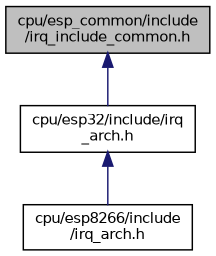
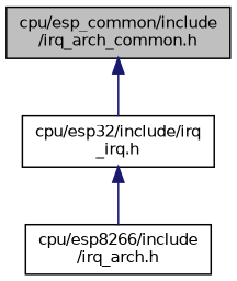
  digraph {
    node [color=black fillcolor=white fontname=Helvetica fontsize=10 shape=record style=filled]
    edge [color=midnightblue dir=back fontname=Helvetica fontsize=10 labelfontname=Helvetica labelfontsize=10 style=solid]
-   n1 [fillcolor=grey75 fontcolor=black height=0.2 label="cpu/esp_common/include\l/irq_include_common.h" width=0.4]
-   n2 [height=0.2 label="cpu/esp32/include/irq\l_arch.h" width=0.4]
+   n1 [fillcolor=grey75 fontcolor=black height=0.2 label="cpu/esp_common/include\l/irq_arch_common.h" width=0.4]
+   n2 [height=0.2 label="cpu/esp32/include/irq\l_irq.h" width=0.4]
    n3 [height=0.2 label="cpu/esp8266/include\l/irq_arch.h" width=0.4]
    n1 -> n2
    n2 -> n3
  }
